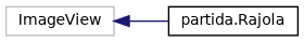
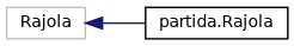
  digraph {
    rankdir=LR
    node [fillcolor=white fontname=Helvetica fontsize=10 shape=record style=filled]
-   n1 [color=grey75 height=0.2 label=ImageView width=0.4]
+   n1 [color=grey75 height=0.2 label=Rajola width=0.4]
    n2 [color=black height=0.2 label="partida.Rajola" width=0.4]
    n1 -> n2 [color=midnightblue dir=back fontname=Helvetica fontsize=10 labelfontname=Helvetica labelfontsize=10 style=solid]
  }
